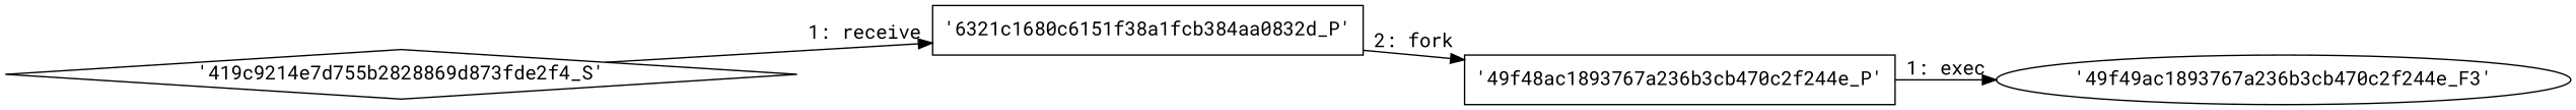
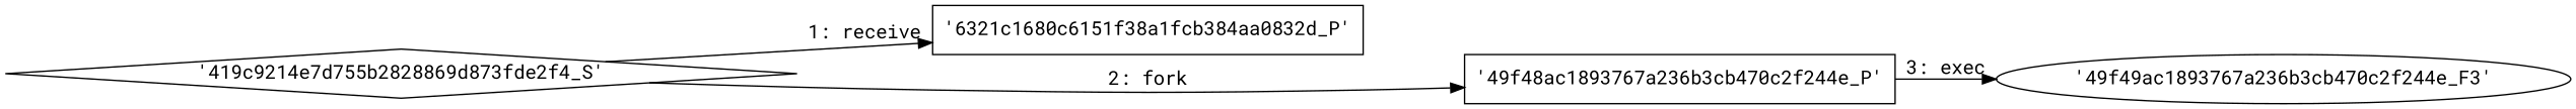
  digraph {
    engine=neato
    fixedsize=false
    fontname="Roboto Mono"
    fontsize=10
    nodesep=0.3
    rankdir=LR
    ranksep=0
    splines=true
    node [fontname="Roboto Mono" node_type=Process shape=box]
    edge [fontname="Roboto Mono"]
    "'6321c1680c6151f38a1fcb384aa0832d_P'"
    "'49f48ac1893767a236b3cb470c2f244e_P'"
    n3 [label="'49f49ac1893767a236b3cb470c2f244e_F3'" node_type=File shape=ellipse]
    "'419c9214e7d755b2828869d873fde2f4_S'" [node_type=Socket shape=diamond]
-   "'6321c1680c6151f38a1fcb384aa0832d_P'" -> "'49f48ac1893767a236b3cb470c2f244e_P'" [label="2: fork"]
-   "'49f48ac1893767a236b3cb470c2f244e_P'" -> n3 [label="1: exec"]
+   "'419c9214e7d755b2828869d873fde2f4_S'" -> "'49f48ac1893767a236b3cb470c2f244e_P'" [label="2: fork"]
+   "'49f48ac1893767a236b3cb470c2f244e_P'" -> n3 [label="3: exec"]
    "'419c9214e7d755b2828869d873fde2f4_S'" -> "'6321c1680c6151f38a1fcb384aa0832d_P'" [label="1: receive"]
  }
